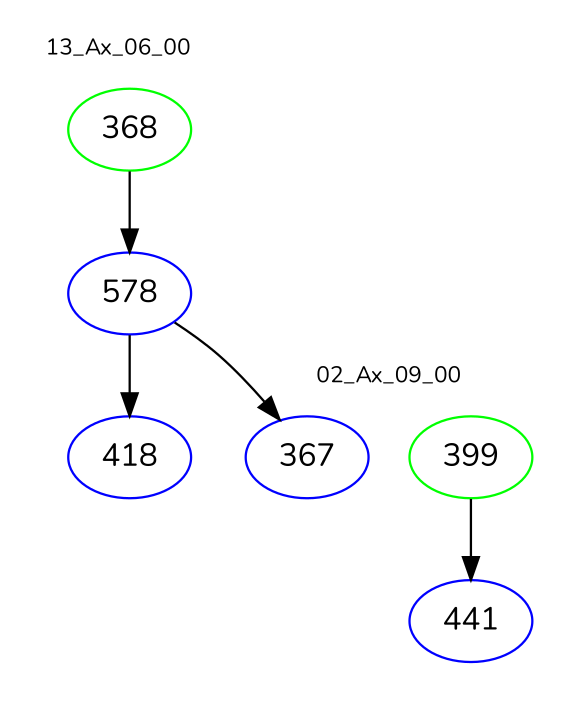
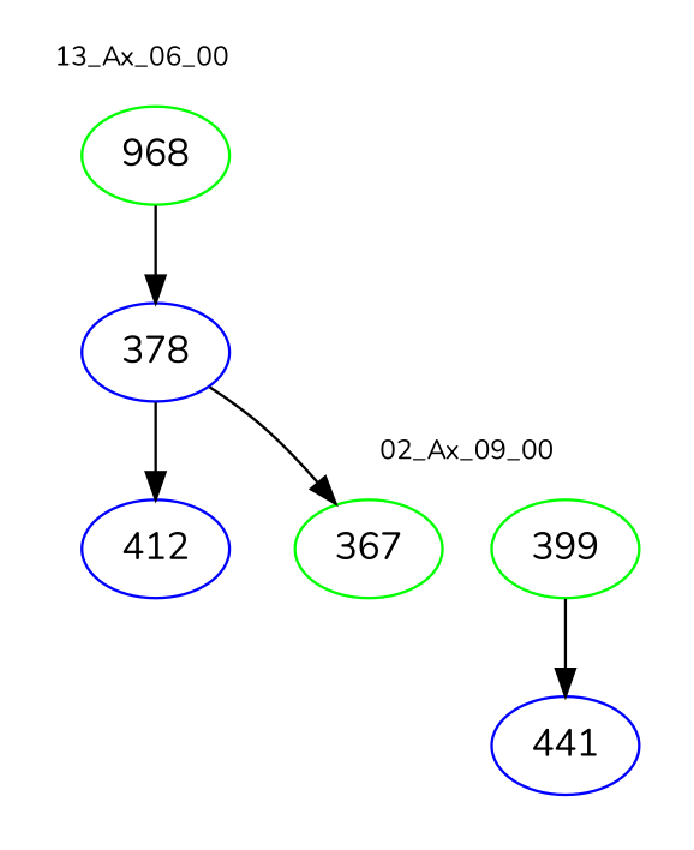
  digraph {
    fontname=Nunito
    node [color=blue fontname=Nunito]
    edge [color=black fontname=Nunito]
    n1 [color=green label=399]
    n2 [label=441]
-   n3 [label=367]
-   n4 [color=green label=368]
-   n5 [label=578]
-   n6 [label=418]
+   n3 [color=green label=367]
+   n4 [color=green label=968]
+   n5 [label=378]
+   n6 [label=412]
    subgraph cluster_1 {
      color=white
      fontsize=10
      label="02_Ax_09_00"
      n1
      n2
      n3
    }
    subgraph cluster_2 {
      color=white
      fontsize=10
      label="13_Ax_06_00"
      n4
      n5
      n6
    }
    n1 -> n2
    n4 -> n5
    n5 -> n3
    n5 -> n6
  }
